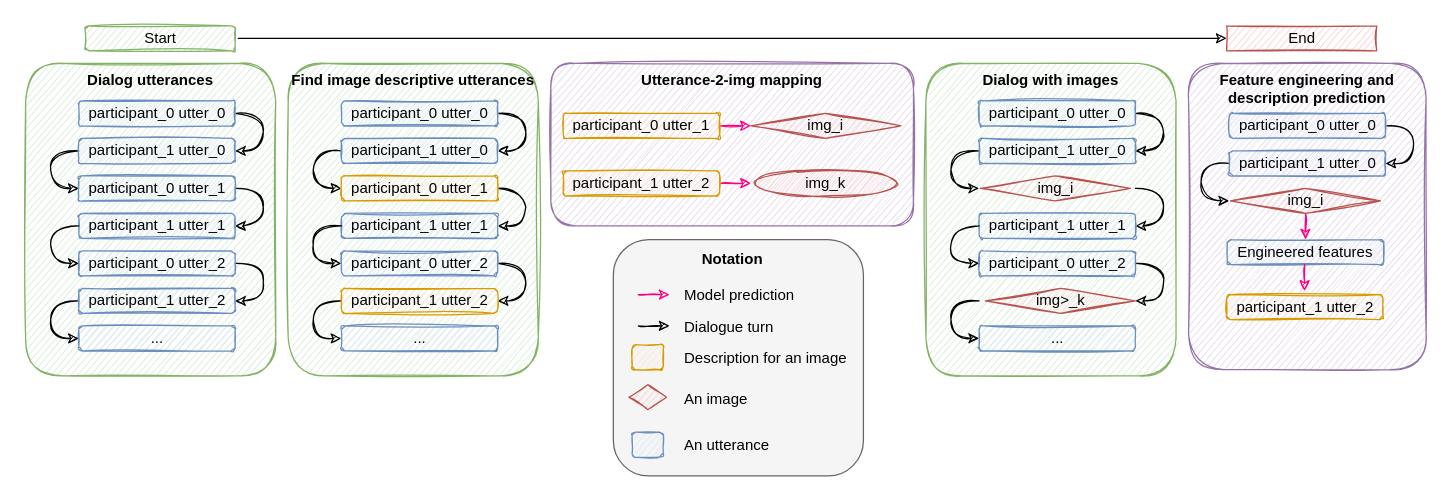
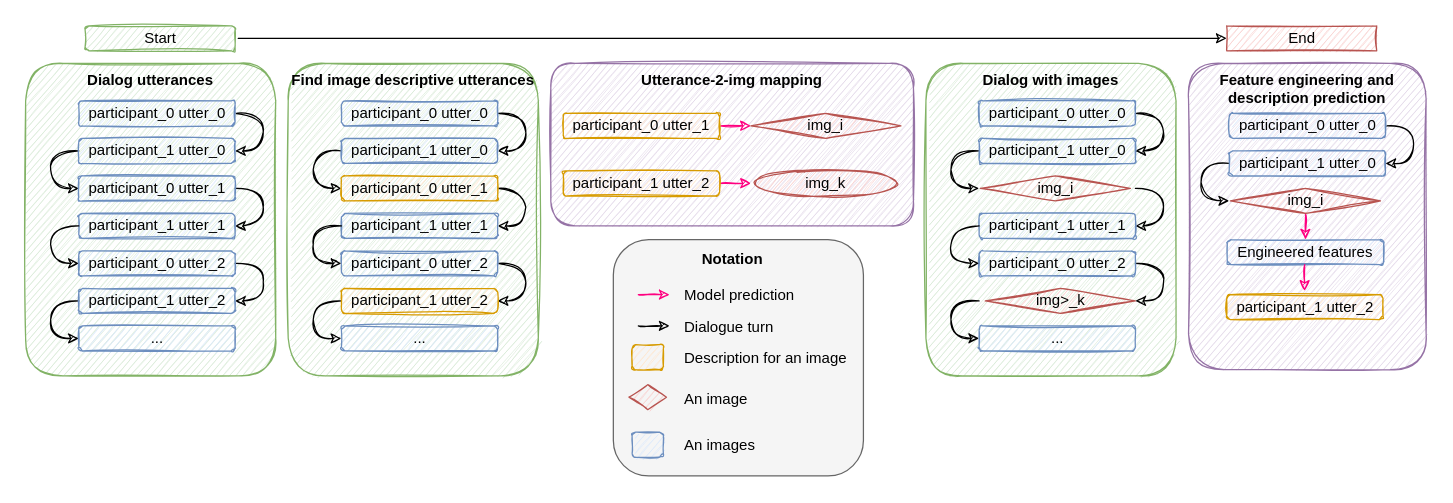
  <mxCell id="0" />
  <mxCell id="1" parent="0" />
  <mxCell id="2" value="&lt;b&gt;Utterance-2-img mapping&lt;/b&gt;" style="rounded=1;whiteSpace=wrap;html=1;verticalAlign=top;fillColor=#e1d5e7;strokeColor=#9673a6;sketch=1;" parent="1" vertex="1"><mxGeometry x="440" y="50" width="290" height="130" as="geometry" /></mxCell>
  <mxCell id="3" value="&lt;b&gt;Dialog utterances&lt;/b&gt;" style="rounded=1;whiteSpace=wrap;html=1;verticalAlign=top;fillColor=#d5e8d4;strokeColor=#82b366;sketch=1;" parent="1" vertex="1"><mxGeometry x="20" y="50" width="200" height="250" as="geometry" /></mxCell>
  <mxCell id="4" style="edgeStyle=orthogonalEdgeStyle;curved=1;html=1;exitX=1;exitY=0.5;exitDx=0;exitDy=0;entryX=1;entryY=0.5;entryDx=0;entryDy=0;sketch=1;" parent="1" source="5" target="7" edge="1"><mxGeometry relative="1" as="geometry"><Array as="points"><mxPoint x="210" y="90" /><mxPoint x="210" y="120" /></Array></mxGeometry></mxCell>
  <mxCell id="5" value="participant_0 utter_0" style="rounded=1;whiteSpace=wrap;html=1;fillColor=#dae8fc;strokeColor=#6c8ebf;sketch=1;" parent="1" vertex="1"><mxGeometry x="62.5" y="80" width="125" height="20" as="geometry" /></mxCell>
  <mxCell id="6" style="edgeStyle=orthogonalEdgeStyle;curved=1;html=1;exitX=0;exitY=0.5;exitDx=0;exitDy=0;entryX=0;entryY=0.5;entryDx=0;entryDy=0;sketch=1;" parent="1" source="7" target="9" edge="1"><mxGeometry relative="1" as="geometry"><Array as="points"><mxPoint x="40" y="120" /><mxPoint x="40" y="150" /></Array></mxGeometry></mxCell>
  <mxCell id="7" value="participant_1 utter_0" style="rounded=1;whiteSpace=wrap;html=1;fillColor=#dae8fc;strokeColor=#6c8ebf;sketch=1;" parent="1" vertex="1"><mxGeometry x="62.5" y="110" width="125" height="20" as="geometry" /></mxCell>
  <mxCell id="8" style="edgeStyle=orthogonalEdgeStyle;curved=1;html=1;exitX=1;exitY=0.5;exitDx=0;exitDy=0;entryX=1;entryY=0.5;entryDx=0;entryDy=0;sketch=1;" parent="1" source="9" target="10" edge="1"><mxGeometry relative="1" as="geometry"><Array as="points"><mxPoint x="210" y="150" /><mxPoint x="210" y="180" /></Array></mxGeometry></mxCell>
  <mxCell id="9" value="participant_0 utter_1" style="rounded=1;whiteSpace=wrap;html=1;fillColor=#dae8fc;strokeColor=#6c8ebf;sketch=1;" parent="1" vertex="1"><mxGeometry x="62.5" y="140" width="125" height="20" as="geometry" /></mxCell>
  <mxCell id="10" value="participant_1 utter_1" style="rounded=1;whiteSpace=wrap;html=1;fillColor=#dae8fc;strokeColor=#6c8ebf;sketch=1;" parent="1" vertex="1"><mxGeometry x="62.5" y="170" width="125" height="20" as="geometry" /></mxCell>
  <mxCell id="11" style="edgeStyle=orthogonalEdgeStyle;curved=1;html=1;exitX=1;exitY=0.5;exitDx=0;exitDy=0;entryX=1;entryY=0.5;entryDx=0;entryDy=0;" parent="1" edge="1"><mxGeometry relative="1" as="geometry"><Array as="points"><mxPoint x="530" y="100" /><mxPoint x="530" y="130" /></Array><mxPoint x="507.5" y="100" as="sourcePoint" /></mxGeometry></mxCell>
  <mxCell id="12" style="edgeStyle=orthogonalEdgeStyle;curved=1;html=1;exitX=0;exitY=0.5;exitDx=0;exitDy=0;entryX=0;entryY=0.5;entryDx=0;entryDy=0;" parent="1" edge="1"><mxGeometry relative="1" as="geometry"><Array as="points"><mxPoint x="360" y="130" /><mxPoint x="360" y="160" /></Array><mxPoint x="382.5" y="130" as="sourcePoint" /></mxGeometry></mxCell>
  <mxCell id="13" style="edgeStyle=orthogonalEdgeStyle;curved=1;html=1;exitX=1;exitY=0.5;exitDx=0;exitDy=0;entryX=1;entryY=0.5;entryDx=0;entryDy=0;" parent="1" edge="1"><mxGeometry relative="1" as="geometry"><Array as="points"><mxPoint x="530" y="160" /><mxPoint x="530" y="190" /></Array><mxPoint x="507.5" y="160" as="sourcePoint" /></mxGeometry></mxCell>
  <mxCell id="14" style="edgeStyle=orthogonalEdgeStyle;curved=1;html=1;exitX=0;exitY=0.5;exitDx=0;exitDy=0;entryX=0;entryY=0.5;entryDx=0;entryDy=0;" parent="1" edge="1"><mxGeometry relative="1" as="geometry"><Array as="points"><mxPoint x="360" y="190" /><mxPoint x="360" y="220" /></Array><mxPoint x="382.5" y="220" as="targetPoint" /></mxGeometry></mxCell>
  <mxCell id="15" value="img_i" style="rhombus;whiteSpace=wrap;html=1;sketch=1;fillColor=#f8cecc;strokeColor=#b85450;" parent="1" vertex="1"><mxGeometry x="600" y="90" width="120" height="20" as="geometry" /></mxCell>
  <mxCell id="16" style="edgeStyle=orthogonalEdgeStyle;curved=1;html=1;exitX=1;exitY=0.5;exitDx=0;exitDy=0;entryX=1;entryY=0.5;entryDx=0;entryDy=0;sketch=1;" parent="1" source="17" target="19" edge="1"><mxGeometry relative="1" as="geometry"><Array as="points"><mxPoint x="210.02" y="210" /><mxPoint x="210.02" y="240" /></Array></mxGeometry></mxCell>
  <mxCell id="17" value="participant_0 utter_2" style="rounded=1;whiteSpace=wrap;html=1;fillColor=#dae8fc;strokeColor=#6c8ebf;sketch=1;" parent="1" vertex="1"><mxGeometry x="62.52" y="200" width="125" height="20" as="geometry" /></mxCell>
  <mxCell id="18" style="edgeStyle=orthogonalEdgeStyle;curved=1;html=1;exitX=0;exitY=0.5;exitDx=0;exitDy=0;entryX=0;entryY=0.5;entryDx=0;entryDy=0;sketch=1;" parent="1" source="19" target="20" edge="1"><mxGeometry relative="1" as="geometry"><Array as="points"><mxPoint x="40.02" y="240" /><mxPoint x="40.02" y="270" /></Array></mxGeometry></mxCell>
  <mxCell id="19" value="participant_1 utter_2" style="rounded=1;whiteSpace=wrap;html=1;fillColor=#dae8fc;strokeColor=#6c8ebf;sketch=1;" parent="1" vertex="1"><mxGeometry x="62.52" y="230" width="125" height="20" as="geometry" /></mxCell>
  <mxCell id="20" value="..." style="rounded=1;whiteSpace=wrap;html=1;fillColor=#dae8fc;strokeColor=#6c8ebf;sketch=1;" parent="1" vertex="1"><mxGeometry x="62.52" y="260" width="125" height="20" as="geometry" /></mxCell>
  <mxCell id="21" style="edgeStyle=orthogonalEdgeStyle;curved=1;html=1;exitX=0;exitY=0.5;exitDx=0;exitDy=0;entryX=0;entryY=0.5;entryDx=0;entryDy=0;sketch=1;" parent="1" edge="1"><mxGeometry relative="1" as="geometry"><Array as="points"><mxPoint x="40" y="180" /><mxPoint x="40" y="210" /></Array><mxPoint x="62.5" y="180" as="sourcePoint" /><mxPoint x="62.5" y="210" as="targetPoint" /></mxGeometry></mxCell>
  <mxCell id="22" value="&lt;b&gt;Find image descriptive utterances&lt;/b&gt;" style="rounded=1;whiteSpace=wrap;html=1;verticalAlign=top;fillColor=#d5e8d4;strokeColor=#82b366;sketch=1;" parent="1" vertex="1"><mxGeometry x="230" y="50" width="200" height="250" as="geometry" /></mxCell>
  <mxCell id="23" style="edgeStyle=orthogonalEdgeStyle;curved=1;html=1;exitX=1;exitY=0.5;exitDx=0;exitDy=0;entryX=1;entryY=0.5;entryDx=0;entryDy=0;sketch=1;" parent="1" source="24" target="26" edge="1"><mxGeometry relative="1" as="geometry"><Array as="points"><mxPoint x="420" y="90" /><mxPoint x="420" y="120" /></Array></mxGeometry></mxCell>
  <mxCell id="24" value="participant_0 utter_0" style="rounded=1;whiteSpace=wrap;html=1;fillColor=#dae8fc;strokeColor=#6c8ebf;sketch=1;" parent="1" vertex="1"><mxGeometry x="272.5" y="80" width="125" height="20" as="geometry" /></mxCell>
  <mxCell id="25" style="edgeStyle=orthogonalEdgeStyle;curved=1;html=1;exitX=0;exitY=0.5;exitDx=0;exitDy=0;entryX=0;entryY=0.5;entryDx=0;entryDy=0;sketch=1;" parent="1" source="26" target="28" edge="1"><mxGeometry relative="1" as="geometry"><Array as="points"><mxPoint x="250" y="120" /><mxPoint x="250" y="150" /></Array></mxGeometry></mxCell>
  <mxCell id="26" value="participant_1 utter_0" style="rounded=1;whiteSpace=wrap;html=1;fillColor=#dae8fc;strokeColor=#6c8ebf;sketch=1;" parent="1" vertex="1"><mxGeometry x="272.5" y="110" width="125" height="20" as="geometry" /></mxCell>
  <mxCell id="27" style="edgeStyle=orthogonalEdgeStyle;curved=1;html=1;exitX=1;exitY=0.5;exitDx=0;exitDy=0;entryX=1;entryY=0.5;entryDx=0;entryDy=0;sketch=1;" parent="1" source="28" target="29" edge="1"><mxGeometry relative="1" as="geometry"><Array as="points"><mxPoint x="420" y="150" /><mxPoint x="420" y="180" /></Array></mxGeometry></mxCell>
  <mxCell id="28" value="participant_0 utter_1" style="rounded=1;whiteSpace=wrap;html=1;fillColor=#ffe6cc;strokeColor=#d79b00;sketch=1;" parent="1" vertex="1"><mxGeometry x="272.5" y="140" width="125" height="20" as="geometry" /></mxCell>
  <mxCell id="29" value="participant_1 utter_1" style="rounded=1;whiteSpace=wrap;html=1;fillColor=#dae8fc;strokeColor=#6c8ebf;sketch=1;" parent="1" vertex="1"><mxGeometry x="272.5" y="170" width="125" height="20" as="geometry" /></mxCell>
  <mxCell id="30" style="edgeStyle=orthogonalEdgeStyle;curved=1;html=1;exitX=1;exitY=0.5;exitDx=0;exitDy=0;entryX=1;entryY=0.5;entryDx=0;entryDy=0;sketch=1;" parent="1" source="31" target="33" edge="1"><mxGeometry relative="1" as="geometry"><Array as="points"><mxPoint x="420.02" y="210" /><mxPoint x="420.02" y="240" /></Array></mxGeometry></mxCell>
  <mxCell id="31" value="participant_0 utter_2" style="rounded=1;whiteSpace=wrap;html=1;fillColor=#dae8fc;strokeColor=#6c8ebf;sketch=1;" parent="1" vertex="1"><mxGeometry x="272.52" y="200" width="125" height="20" as="geometry" /></mxCell>
  <mxCell id="32" style="edgeStyle=orthogonalEdgeStyle;curved=1;html=1;exitX=0;exitY=0.5;exitDx=0;exitDy=0;entryX=0;entryY=0.5;entryDx=0;entryDy=0;sketch=1;" parent="1" source="33" target="34" edge="1"><mxGeometry relative="1" as="geometry"><Array as="points"><mxPoint x="250.02" y="240" /><mxPoint x="250.02" y="270" /></Array></mxGeometry></mxCell>
  <mxCell id="33" value="participant_1 utter_2" style="rounded=1;whiteSpace=wrap;html=1;fillColor=#ffe6cc;strokeColor=#d79b00;sketch=1;" parent="1" vertex="1"><mxGeometry x="272.52" y="230" width="125" height="20" as="geometry" /></mxCell>
  <mxCell id="34" value="..." style="rounded=1;whiteSpace=wrap;html=1;fillColor=#dae8fc;strokeColor=#6c8ebf;sketch=1;" parent="1" vertex="1"><mxGeometry x="272.52" y="260" width="125" height="20" as="geometry" /></mxCell>
  <mxCell id="35" style="edgeStyle=orthogonalEdgeStyle;curved=1;html=1;exitX=0;exitY=0.5;exitDx=0;exitDy=0;entryX=0;entryY=0.5;entryDx=0;entryDy=0;sketch=1;" parent="1" edge="1"><mxGeometry relative="1" as="geometry"><Array as="points"><mxPoint x="250" y="180" /><mxPoint x="250" y="210" /></Array><mxPoint x="272.5" y="180" as="sourcePoint" /><mxPoint x="272.5" y="210" as="targetPoint" /></mxGeometry></mxCell>
  <mxCell id="36" style="edgeStyle=none;sketch=1;html=1;exitX=1;exitY=0.5;exitDx=0;exitDy=0;entryX=0;entryY=0.5;entryDx=0;entryDy=0;strokeColor=#FF0080;" parent="1" source="37" target="15" edge="1"><mxGeometry relative="1" as="geometry" /></mxCell>
  <mxCell id="37" value="participant_0 utter_1" style="rounded=1;whiteSpace=wrap;html=1;fillColor=#ffe6cc;strokeColor=#d79b00;sketch=1;" parent="1" vertex="1"><mxGeometry x="450" y="90" width="125" height="20" as="geometry" /></mxCell>
  <mxCell id="38" style="edgeStyle=none;sketch=1;html=1;exitX=1;exitY=0.5;exitDx=0;exitDy=0;entryX=0;entryY=0.5;entryDx=0;entryDy=0;strokeColor=#FF0080;" parent="1" source="39" target="40" edge="1"><mxGeometry relative="1" as="geometry" /></mxCell>
  <mxCell id="39" value="participant_1 utter_2" style="rounded=1;whiteSpace=wrap;html=1;fillColor=#ffe6cc;strokeColor=#d79b00;sketch=1;" parent="1" vertex="1"><mxGeometry x="450" y="136" width="125" height="20" as="geometry" /></mxCell>
  <mxCell id="40" value="img_k" style="ellipse;whiteSpace=wrap;html=1;sketch=1;fillColor=#f8cecc;strokeColor=#b85450;" parent="1" vertex="1"><mxGeometry x="600" y="136" width="120" height="20" as="geometry" /></mxCell>
  <mxCell id="41" value="&lt;b&gt;Dialog with images&lt;/b&gt;" style="rounded=1;whiteSpace=wrap;html=1;verticalAlign=top;fillColor=#d5e8d4;strokeColor=#82b366;sketch=1;" parent="1" vertex="1"><mxGeometry x="740" y="50" width="200" height="250" as="geometry" /></mxCell>
  <mxCell id="42" style="edgeStyle=orthogonalEdgeStyle;curved=1;html=1;exitX=1;exitY=0.5;exitDx=0;exitDy=0;entryX=1;entryY=0.5;entryDx=0;entryDy=0;sketch=1;" parent="1" source="43" target="45" edge="1"><mxGeometry relative="1" as="geometry"><Array as="points"><mxPoint x="930" y="90" /><mxPoint x="930" y="120" /></Array></mxGeometry></mxCell>
  <mxCell id="43" value="participant_0 utter_0" style="rounded=1;whiteSpace=wrap;html=1;fillColor=#dae8fc;strokeColor=#6c8ebf;sketch=1;" parent="1" vertex="1"><mxGeometry x="782.5" y="80" width="125" height="20" as="geometry" /></mxCell>
  <mxCell id="44" style="edgeStyle=orthogonalEdgeStyle;curved=1;html=1;exitX=0;exitY=0.5;exitDx=0;exitDy=0;entryX=0;entryY=0.5;entryDx=0;entryDy=0;sketch=1;" parent="1" source="45" edge="1"><mxGeometry relative="1" as="geometry"><Array as="points"><mxPoint x="760" y="120" /><mxPoint x="760" y="150" /></Array><mxPoint x="782.5" y="150" as="targetPoint" /></mxGeometry></mxCell>
  <mxCell id="45" value="participant_1 utter_0" style="rounded=1;whiteSpace=wrap;html=1;fillColor=#dae8fc;strokeColor=#6c8ebf;sketch=1;" parent="1" vertex="1"><mxGeometry x="782.5" y="110" width="125" height="20" as="geometry" /></mxCell>
  <mxCell id="46" style="edgeStyle=orthogonalEdgeStyle;curved=1;html=1;exitX=1;exitY=0.5;exitDx=0;exitDy=0;entryX=1;entryY=0.5;entryDx=0;entryDy=0;sketch=1;" parent="1" target="47" edge="1"><mxGeometry relative="1" as="geometry"><Array as="points"><mxPoint x="930" y="150" /><mxPoint x="930" y="180" /></Array><mxPoint x="907.5" y="150" as="sourcePoint" /></mxGeometry></mxCell>
  <mxCell id="47" value="participant_1 utter_1" style="rounded=1;whiteSpace=wrap;html=1;fillColor=#dae8fc;strokeColor=#6c8ebf;sketch=1;" parent="1" vertex="1"><mxGeometry x="782.5" y="170" width="125" height="20" as="geometry" /></mxCell>
  <mxCell id="48" style="edgeStyle=orthogonalEdgeStyle;curved=1;html=1;exitX=1;exitY=0.5;exitDx=0;exitDy=0;entryX=1;entryY=0.5;entryDx=0;entryDy=0;sketch=1;" parent="1" source="49" edge="1"><mxGeometry relative="1" as="geometry"><Array as="points"><mxPoint x="930.02" y="210" /><mxPoint x="930.02" y="240" /></Array><mxPoint x="907.52" y="240" as="targetPoint" /></mxGeometry></mxCell>
  <mxCell id="49" value="participant_0 utter_2" style="rounded=1;whiteSpace=wrap;html=1;fillColor=#dae8fc;strokeColor=#6c8ebf;sketch=1;" parent="1" vertex="1"><mxGeometry x="782.52" y="200" width="125" height="20" as="geometry" /></mxCell>
  <mxCell id="50" style="edgeStyle=orthogonalEdgeStyle;curved=1;html=1;exitX=0;exitY=0.5;exitDx=0;exitDy=0;entryX=0;entryY=0.5;entryDx=0;entryDy=0;sketch=1;" parent="1" target="51" edge="1"><mxGeometry relative="1" as="geometry"><Array as="points"><mxPoint x="760.02" y="240" /><mxPoint x="760.02" y="270" /></Array><mxPoint x="782.52" y="240" as="sourcePoint" /></mxGeometry></mxCell>
  <mxCell id="51" value="..." style="rounded=1;whiteSpace=wrap;html=1;fillColor=#dae8fc;strokeColor=#6c8ebf;sketch=1;" parent="1" vertex="1"><mxGeometry x="782.52" y="260" width="125" height="20" as="geometry" /></mxCell>
  <mxCell id="52" style="edgeStyle=orthogonalEdgeStyle;curved=1;html=1;exitX=0;exitY=0.5;exitDx=0;exitDy=0;entryX=0;entryY=0.5;entryDx=0;entryDy=0;sketch=1;" parent="1" edge="1"><mxGeometry relative="1" as="geometry"><Array as="points"><mxPoint x="760" y="180" /><mxPoint x="760" y="210" /></Array><mxPoint x="782.5" y="180" as="sourcePoint" /><mxPoint x="782.5" y="210" as="targetPoint" /></mxGeometry></mxCell>
  <mxCell id="53" value="img&amp;gt;_k" style="rhombus;whiteSpace=wrap;html=1;sketch=1;fillColor=#f8cecc;strokeColor=#b85450;" parent="1" vertex="1"><mxGeometry x="787.52" y="230" width="120" height="20" as="geometry" /></mxCell>
  <mxCell id="54" value="img_i" style="rhombus;whiteSpace=wrap;html=1;sketch=1;fillColor=#f8cecc;strokeColor=#b85450;" parent="1" vertex="1"><mxGeometry x="783.52" y="140" width="120" height="20" as="geometry" /></mxCell>
  <mxCell id="55" value="&lt;b&gt;Feature engineering and description prediction&lt;/b&gt;" style="rounded=1;whiteSpace=wrap;html=1;verticalAlign=top;fillColor=#e1d5e7;strokeColor=#9673a6;sketch=1;" parent="1" vertex="1"><mxGeometry x="950" y="50" width="190" height="245" as="geometry" /></mxCell>
  <mxCell id="56" style="edgeStyle=none;sketch=1;html=1;exitX=1;exitY=0.5;exitDx=0;exitDy=0;entryX=0;entryY=0.5;entryDx=0;entryDy=0;" parent="1" edge="1"><mxGeometry relative="1" as="geometry"><mxPoint x="1135" y="110" as="sourcePoint" /></mxGeometry></mxCell>
  <mxCell id="57" style="edgeStyle=none;sketch=1;html=1;exitX=1;exitY=0.5;exitDx=0;exitDy=0;entryX=0;entryY=0.5;entryDx=0;entryDy=0;" parent="1" edge="1"><mxGeometry relative="1" as="geometry"><mxPoint x="1135" y="156" as="sourcePoint" /></mxGeometry></mxCell>
  <mxCell id="58" style="edgeStyle=orthogonalEdgeStyle;curved=1;html=1;exitX=1;exitY=0.5;exitDx=0;exitDy=0;entryX=1;entryY=0.5;entryDx=0;entryDy=0;sketch=1;" parent="1" source="59" target="61" edge="1"><mxGeometry relative="1" as="geometry"><Array as="points"><mxPoint x="1130" y="100" /><mxPoint x="1130" y="130" /></Array></mxGeometry></mxCell>
  <mxCell id="59" value="participant_0 utter_0" style="rounded=1;whiteSpace=wrap;html=1;fillColor=#dae8fc;strokeColor=#6c8ebf;sketch=1;" parent="1" vertex="1"><mxGeometry x="982.5" y="90" width="125" height="20" as="geometry" /></mxCell>
  <mxCell id="60" style="edgeStyle=orthogonalEdgeStyle;curved=1;html=1;exitX=0;exitY=0.5;exitDx=0;exitDy=0;entryX=0;entryY=0.5;entryDx=0;entryDy=0;sketch=1;" parent="1" source="61" edge="1"><mxGeometry relative="1" as="geometry"><Array as="points"><mxPoint x="960" y="130" /><mxPoint x="960" y="160" /></Array><mxPoint x="982.5" y="160" as="targetPoint" /></mxGeometry></mxCell>
  <mxCell id="61" value="participant_1 utter_0" style="rounded=1;whiteSpace=wrap;html=1;fillColor=#dae8fc;strokeColor=#6c8ebf;sketch=1;" parent="1" vertex="1"><mxGeometry x="982.5" y="120" width="125" height="20" as="geometry" /></mxCell>
  <mxCell id="62" style="edgeStyle=none;sketch=1;html=1;exitX=0.5;exitY=1;exitDx=0;exitDy=0;entryX=0.5;entryY=0;entryDx=0;entryDy=0;fontSize=17;strokeColor=#FF0080;" parent="1" source="63" target="64" edge="1"><mxGeometry relative="1" as="geometry" /></mxCell>
  <mxCell id="63" value="img_i" style="rhombus;whiteSpace=wrap;html=1;sketch=1;fillColor=#f8cecc;strokeColor=#b85450;" parent="1" vertex="1"><mxGeometry x="983.52" y="150" width="120" height="20" as="geometry" /></mxCell>
  <mxCell id="64" value="Engineered features" style="rounded=1;whiteSpace=wrap;html=1;fillColor=#dae8fc;strokeColor=#6c8ebf;sketch=1;" parent="1" vertex="1"><mxGeometry x="981.02" y="191" width="125" height="20" as="geometry" /></mxCell>
  <mxCell id="65" style="edgeStyle=none;sketch=1;html=1;exitX=0.5;exitY=1;exitDx=0;exitDy=0;entryX=0.5;entryY=0;entryDx=0;entryDy=0;fontSize=17;strokeColor=#FF0080;" parent="1" edge="1"><mxGeometry relative="1" as="geometry"><mxPoint x="1042.85" y="211" as="sourcePoint" /><mxPoint x="1042.85" y="232" as="targetPoint" /></mxGeometry></mxCell>
  <mxCell id="66" value="participant_1 utter_2" style="rounded=1;whiteSpace=wrap;html=1;fillColor=#ffe6cc;strokeColor=#d79b00;sketch=1;" parent="1" vertex="1"><mxGeometry x="980.52" y="235" width="125" height="20" as="geometry" /></mxCell>
  <mxCell id="67" value="" style="rounded=1;whiteSpace=wrap;html=1;fontSize=17;fillColor=#f5f5f5;fontColor=#333333;strokeColor=#666666;" parent="1" vertex="1"><mxGeometry x="490" y="191" width="200" height="189" as="geometry" /></mxCell>
  <mxCell id="68" style="edgeStyle=none;sketch=1;html=1;exitX=1;exitY=0.5;exitDx=0;exitDy=0;entryX=0;entryY=0.5;entryDx=0;entryDy=0;strokeColor=#FF0080;" parent="1" edge="1"><mxGeometry relative="1" as="geometry"><mxPoint x="510" y="235" as="sourcePoint" /><mxPoint x="535" y="235" as="targetPoint" /></mxGeometry></mxCell>
  <mxCell id="69" value="&lt;font style=&quot;font-size: 12px&quot;&gt;Model prediction&lt;/font&gt;" style="text;html=1;strokeColor=none;fillColor=none;align=left;verticalAlign=middle;whiteSpace=wrap;rounded=0;fontSize=17;" parent="1" vertex="1"><mxGeometry x="545" y="220" width="145" height="30" as="geometry" /></mxCell>
  <mxCell id="70" style="edgeStyle=none;sketch=1;html=1;exitX=1;exitY=0.5;exitDx=0;exitDy=0;entryX=0;entryY=0.5;entryDx=0;entryDy=0;strokeColor=#000000;" parent="1" edge="1"><mxGeometry relative="1" as="geometry"><mxPoint x="510" y="260" as="sourcePoint" /><mxPoint x="535" y="260" as="targetPoint" /></mxGeometry></mxCell>
  <mxCell id="71" value="&lt;font style=&quot;font-size: 12px&quot;&gt;Dialogue turn&lt;/font&gt;" style="text;html=1;strokeColor=none;fillColor=none;align=left;verticalAlign=middle;whiteSpace=wrap;rounded=0;fontSize=17;" parent="1" vertex="1"><mxGeometry x="545" y="245" width="145" height="30" as="geometry" /></mxCell>
  <mxCell id="72" value="" style="rounded=1;whiteSpace=wrap;html=1;fillColor=#ffe6cc;strokeColor=#d79b00;sketch=1;" parent="1" vertex="1"><mxGeometry x="505" y="275" width="25" height="20" as="geometry" /></mxCell>
  <mxCell id="73" value="&lt;font style=&quot;font-size: 12px&quot;&gt;Description for an image&lt;/font&gt;" style="text;html=1;strokeColor=none;fillColor=none;align=left;verticalAlign=middle;whiteSpace=wrap;rounded=0;fontSize=17;" parent="1" vertex="1"><mxGeometry x="545" y="270" width="145" height="30" as="geometry" /></mxCell>
  <mxCell id="74" value="" style="rhombus;whiteSpace=wrap;html=1;sketch=1;fillColor=#f8cecc;strokeColor=#b85450;" parent="1" vertex="1"><mxGeometry x="502.5" y="307" width="30" height="20" as="geometry" /></mxCell>
  <mxCell id="75" value="&lt;font style=&quot;font-size: 12px&quot;&gt;An image&lt;/font&gt;" style="text;html=1;strokeColor=none;fillColor=none;align=left;verticalAlign=middle;whiteSpace=wrap;rounded=0;fontSize=17;sketch=1;" parent="1" vertex="1"><mxGeometry x="545" y="303" width="145" height="30" as="geometry" /></mxCell>
  <mxCell id="76" value="" style="rounded=1;whiteSpace=wrap;html=1;fillColor=#dae8fc;strokeColor=#6c8ebf;sketch=1;" parent="1" vertex="1"><mxGeometry x="505" y="345" width="25" height="20" as="geometry" /></mxCell>
- <mxCell id="77" value="&lt;font style=&quot;font-size: 12px&quot;&gt;An utterance&lt;/font&gt;" style="text;html=1;strokeColor=none;fillColor=none;align=left;verticalAlign=middle;whiteSpace=wrap;rounded=0;fontSize=17;" parent="1" vertex="1"><mxGeometry x="545" y="340" width="145" height="30" as="geometry" /></mxCell>
+ <mxCell id="77" value="&lt;font style=&quot;font-size: 12px&quot;&gt;An images&lt;/font&gt;" style="text;html=1;strokeColor=none;fillColor=none;align=left;verticalAlign=middle;whiteSpace=wrap;rounded=0;fontSize=17;" parent="1" vertex="1"><mxGeometry x="545" y="340" width="145" height="30" as="geometry" /></mxCell>
  <mxCell id="78" value="&lt;b&gt;&lt;font style=&quot;font-size: 12px&quot;&gt;Notation&lt;/font&gt;&lt;/b&gt;" style="text;html=1;strokeColor=none;fillColor=none;align=center;verticalAlign=middle;whiteSpace=wrap;rounded=0;fontSize=17;" parent="1" vertex="1"><mxGeometry x="497.5" y="191" width="175" height="30" as="geometry" /></mxCell>
  <mxCell id="79" style="edgeStyle=orthogonalEdgeStyle;curved=1;sketch=1;html=1;fontSize=12;strokeColor=#000000;elbow=vertical;entryX=0;entryY=0.5;entryDx=0;entryDy=0;" parent="1" target="81" edge="1"><mxGeometry relative="1" as="geometry"><mxPoint x="190" y="30" as="sourcePoint" /><mxPoint x="950" y="30" as="targetPoint" /></mxGeometry></mxCell>
  <mxCell id="80" value="Start" style="rounded=1;whiteSpace=wrap;html=1;sketch=1;fontSize=12;fillColor=#d5e8d4;strokeColor=#82b366;" parent="1" vertex="1"><mxGeometry x="67.52" y="20" width="120" height="20" as="geometry" /></mxCell>
  <mxCell id="81" value="End" style="whiteSpace=wrap;html=1;sketch=1;fontSize=12;fillColor=#f8cecc;strokeColor=#b85450;rounded=0;" parent="1" vertex="1"><mxGeometry x="980.52" y="20" width="120" height="20" as="geometry" /></mxCell>
